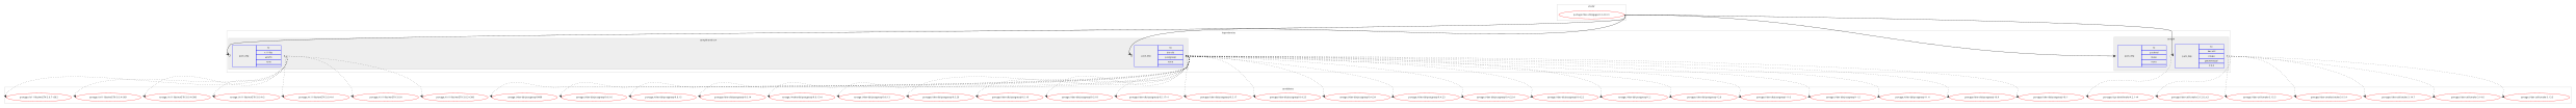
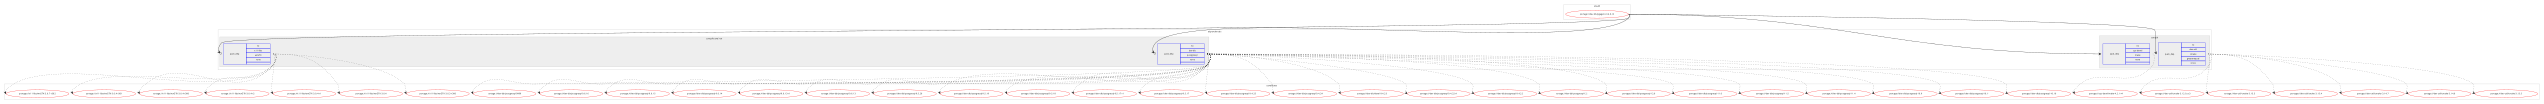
  digraph {
    compound=true
    concentrate=true
    fontname="Open Sans"
    fontsize=10
    newrank=true
    rankdir=TB
    ranksep=1.5
    node [color=red fontname="Open Sans" fontsize=10]
    edge [arrowhead=vee fontname="Open Sans" headport=w style=dotted tailport=e weight=100]
    n1 [label="portage://dev-db/pgagent-3.4.0-r3" width=4]
    n2 [color=blue label=<<TABLE BORDER="0" CELLBORDER="1" CELLSPACING="0" CELLPADDING="4" WIDTH="220"><TR><TD ROWSPAN="6" CELLPADDING="30">pack_dep</TD></TR><TR><TD WIDTH="110">no</TD></TR><TR><TD>dev-util</TD></TR><TR><TD>cmake</TD></TR><TR><TD>greaterequal</TD></TR><TR><TD>3.9.6</TD></TR></TABLE>> shape=none]
    n3 [color=blue label=<<TABLE BORDER="0" CELLBORDER="1" CELLSPACING="0" CELLPADDING="4" WIDTH="220"><TR><TD ROWSPAN="6" CELLPADDING="30">pack_dep</TD></TR><TR><TD WIDTH="110">no</TD></TR><TR><TD>sys-devel</TD></TR><TR><TD>make</TD></TR><TR><TD>none</TD></TR><TR><TD></TD></TR></TABLE>> shape=none]
    n4 [color=blue label=<<TABLE BORDER="0" CELLBORDER="1" CELLSPACING="0" CELLPADDING="4" WIDTH="220"><TR><TD ROWSPAN="6" CELLPADDING="30">pack_dep</TD></TR><TR><TD WIDTH="110">no</TD></TR><TR><TD>dev-db</TD></TR><TR><TD>postgresql</TD></TR><TR><TD>none</TD></TR><TR><TD></TD></TR></TABLE>> shape=none]
    n5 [color=blue label=<<TABLE BORDER="0" CELLBORDER="1" CELLSPACING="0" CELLPADDING="4" WIDTH="220"><TR><TD ROWSPAN="6" CELLPADDING="30">pack_dep</TD></TR><TR><TD WIDTH="110">no</TD></TR><TR><TD>x11-libs</TD></TR><TR><TD>wxGTK</TD></TR><TR><TD>none</TD></TR><TR><TD></TD></TR></TABLE>> shape=none]
    n6 [label="portage://dev-util/cmake-3.13.5" width=4]
    n7 [label="portage://dev-util/cmake-3.14.6" width=4]
    n8 [label="portage://dev-util/cmake-3.14.7" width=4]
-   n9 [label="portage://dev-cmake/cmake-3.15.4" width=4]
+   n9 [label="portage://dev-util/cmake-3.15.4" width=4]
    n10 [label="portage://dev-util/cmake-3.15.5" width=4]
    n11 [label="portage://dev-util/cmake-3.12.0_rc3" width=4]
    n12 [label="portage://sys-devel/make-4.2.1-r4" width=4]
+   n13 [label="portage://dev-db/postgresql-10.10" width=4]
    n14 [label="portage://dev-db/postgresql-10.11" width=4]
    n15 [label="portage://dev-db/postgresql-10.9" width=4]
    n16 [label="portage://dev-db/postgresql-11.4" width=4]
    n17 [label="portage://dev-db/postgresql-11.5" width=4]
    n18 [label="portage://dev-db/postgresql-11.6" width=4]
    n19 [label="portage://dev-db/postgresql-12.0" width=4]
    n20 [label="portage://dev-db/postgresql-12.1" width=4]
    n21 [label="portage://dev-db/postgresql-9.4.22" width=4]
    n22 [label="portage://dev-db/postgresql-9.4.22-r1" width=4]
-   n23 [label="portage://dev-db/postgresql-9.4.23" width=4]
+   n23 [label="portage://dev-db/devel-9.4.23" width=4]
    n24 [label="portage://dev-db/postgresql-9.4.24" width=4]
    n25 [label="portage://dev-db/postgresql-9.4.25" width=4]
    n26 [label="portage://dev-db/postgresql-9.5.17" width=4]
    n27 [label="portage://dev-db/postgresql-9.5.17-r1" width=4]
    n28 [label="portage://dev-db/postgresql-9.5.18" width=4]
    n29 [label="portage://dev-db/postgresql-9.5.19" width=4]
    n30 [label="portage://dev-db/postgresql-9.5.20" width=4]
    n31 [label="portage://dev-db/postgresql-9.6.13" width=4]
-   n32 [label="portage://make-db/postgresql-9.6.13-r1" width=4]
+   n32 [label="portage://dev-db/postgresql-9.6.13-r1" width=4]
    n33 [label="portage://dev-db/postgresql-9.6.14" width=4]
    n34 [label="portage://dev-db/postgresql-9.6.15" width=4]
    n35 [label="portage://dev-db/postgresql-9.6.16" width=4]
    n36 [label="portage://dev-db/postgresql-9999" width=4]
    n37 [label="portage://x11-libs/wxGTK-3.0.3-r300" width=4]
    n38 [label="portage://x11-libs/wxGTK-3.0.4" width=4]
    n39 [label="portage://x11-libs/wxGTK-3.0.4-r1" width=4]
    n40 [label="portage://x11-libs/wxGTK-3.0.4-r2" width=4]
    n41 [label="portage://x11-libs/wxGTK-3.0.4-r300" width=4]
    n42 [label="portage://x11-libs/wxGTK-3.0.4-r301" width=4]
    n43 [label="portage://x11-libs/wxGTK-3.0.7-r302" width=4]
    subgraph cluster_1 {
      color=gray
      label=<<i>ebuild</i>>
      rank=same
      n1
    }
    subgraph cluster_2 {
      color=gray
      label=<<i>dependencies</i>>
      subgraph cluster_3 {
        color=gray
        fillcolor="#eeeeee"
        label=<<i>compile</i>>
        style=filled
        subgraph sub_4 {
          color=gray
          fillcolor="#eeeeee"
          label=<<i>compile</i>>
          style=filled
          n2
        }
        subgraph sub_5 {
          color=gray
          fillcolor="#eeeeee"
          label=<<i>compile</i>>
          style=filled
          n3
        }
      }
      subgraph cluster_6 {
        color=gray
        fillcolor="#eeeeee"
        label=<<i>compile and run</i>>
        style=filled
        subgraph sub_7 {
          color=gray
          fillcolor="#eeeeee"
          label=<<i>compile and run</i>>
          style=filled
          n4
        }
        subgraph sub_8 {
          color=gray
          fillcolor="#eeeeee"
          label=<<i>compile and run</i>>
          style=filled
          n5
        }
      }
      subgraph cluster_9 {
        color=gray
        fillcolor="#eeeeee"
        label=<<i>run</i>>
        style=filled
      }
    }
    subgraph cluster_10 {
      color=gray
      label=<<i>candidates</i>>
      rank=same
      subgraph sub_11 {
        color=black
        label=<<i>candidates</i>>
        nodesep=1
        rank=same
        n6
        n7
        n8
        n9
        n10
        n11
      }
      subgraph sub_12 {
        color=black
        label=<<i>candidates</i>>
        nodesep=1
        rank=same
        n12
      }
      subgraph sub_13 {
        color=black
        label=<<i>candidates</i>>
        nodesep=1
        rank=same
+       n13
        n14
        n15
        n16
        n17
        n18
        n19
        n20
        n21
        n22
        n23
        n24
        n25
        n26
        n27
        n28
        n29
        n30
        n31
        n32
        n33
        n34
        n35
        n36
      }
      subgraph sub_14 {
        color=black
        label=<<i>candidates</i>>
        nodesep=1
        rank=same
        n37
        n38
        n39
        n40
        n41
        n42
        n43
      }
    }
    n1 -> n2 [style=solid weight=20]
    n1 -> n3 [style=solid weight=20]
    n1 -> n4 [arrowhead=odotvee style=solid weight=20]
    n1 -> n5 [arrowhead=odotvee style=solid weight=20]
    n2 -> n6
    n2 -> n7
    n2 -> n8
    n2 -> n9
    n2 -> n10
    n2 -> n11
    n3 -> n12
+   n4 -> n13
    n4 -> n14
    n4 -> n15
    n4 -> n16
    n4 -> n17
    n4 -> n18
    n4 -> n19
    n4 -> n20
    n4 -> n21
    n4 -> n22
    n4 -> n23
    n4 -> n24
    n4 -> n25
    n4 -> n26
    n4 -> n27
    n4 -> n28
    n4 -> n29
    n4 -> n30
    n4 -> n31
    n4 -> n32
    n4 -> n33
    n4 -> n34
    n4 -> n35
    n4 -> n36
    n5 -> n37
    n5 -> n38
    n5 -> n39
    n5 -> n40
    n5 -> n41
    n5 -> n42
    n5 -> n43
  }
